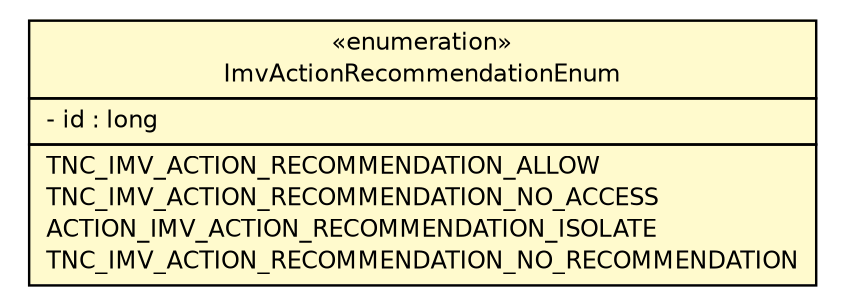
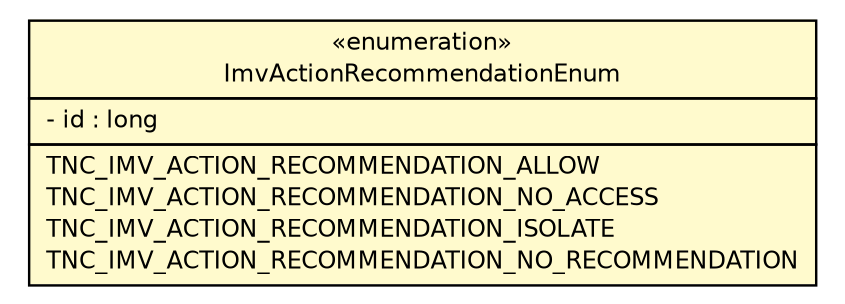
  digraph {
    nodesep=0.25
    ranksep=0.5
-   n1 [fontcolor=black fontname=Helvetica fontsize=10.0 label=<<table title="de.hsbremen.tc.tnc.report.enums.ImvActionRecommendationEnum" border="0" cellborder="1" cellspacing="0" cellpadding="2" port="p" bgcolor="lemonChiffon" href="./ImvActionRecommendationEnum.html"> 		<tr><td><table border="0" cellspacing="0" cellpadding="1"> <tr><td align="center" balign="center"> &#171;enumeration&#187; </td></tr> <tr><td align="center" balign="center"> ImvActionRecommendationEnum </td></tr> 		</table></td></tr> 		<tr><td><table border="0" cellspacing="0" cellpadding="1"> <tr><td align="left" balign="left"> - id : long </td></tr> 		</table></td></tr> 		<tr><td><table border="0" cellspacing="0" cellpadding="1"> <tr><td align="left" balign="left"> TNC_IMV_ACTION_RECOMMENDATION_ALLOW </td></tr> <tr><td align="left" balign="left"> TNC_IMV_ACTION_RECOMMENDATION_NO_ACCESS </td></tr> <tr><td align="left" balign="left"> ACTION_IMV_ACTION_RECOMMENDATION_ISOLATE </td></tr> <tr><td align="left" balign="left"> TNC_IMV_ACTION_RECOMMENDATION_NO_RECOMMENDATION </td></tr> 		</table></td></tr> 		</table>> shape=plaintext]
+   n1 [fontcolor=black fontname=Helvetica fontsize=10.0 label=<<table title="de.hsbremen.tc.tnc.report.enums.ImvActionRecommendationEnum" border="0" cellborder="1" cellspacing="0" cellpadding="2" port="p" bgcolor="lemonChiffon" href="./ImvActionRecommendationEnum.html"> 		<tr><td><table border="0" cellspacing="0" cellpadding="1"> <tr><td align="center" balign="center"> &#171;enumeration&#187; </td></tr> <tr><td align="center" balign="center"> ImvActionRecommendationEnum </td></tr> 		</table></td></tr> 		<tr><td><table border="0" cellspacing="0" cellpadding="1"> <tr><td align="left" balign="left"> - id : long </td></tr> 		</table></td></tr> 		<tr><td><table border="0" cellspacing="0" cellpadding="1"> <tr><td align="left" balign="left"> TNC_IMV_ACTION_RECOMMENDATION_ALLOW </td></tr> <tr><td align="left" balign="left"> TNC_IMV_ACTION_RECOMMENDATION_NO_ACCESS </td></tr> <tr><td align="left" balign="left"> TNC_IMV_ACTION_RECOMMENDATION_ISOLATE </td></tr> <tr><td align="left" balign="left"> TNC_IMV_ACTION_RECOMMENDATION_NO_RECOMMENDATION </td></tr> 		</table></td></tr> 		</table>> shape=plaintext]
  }
